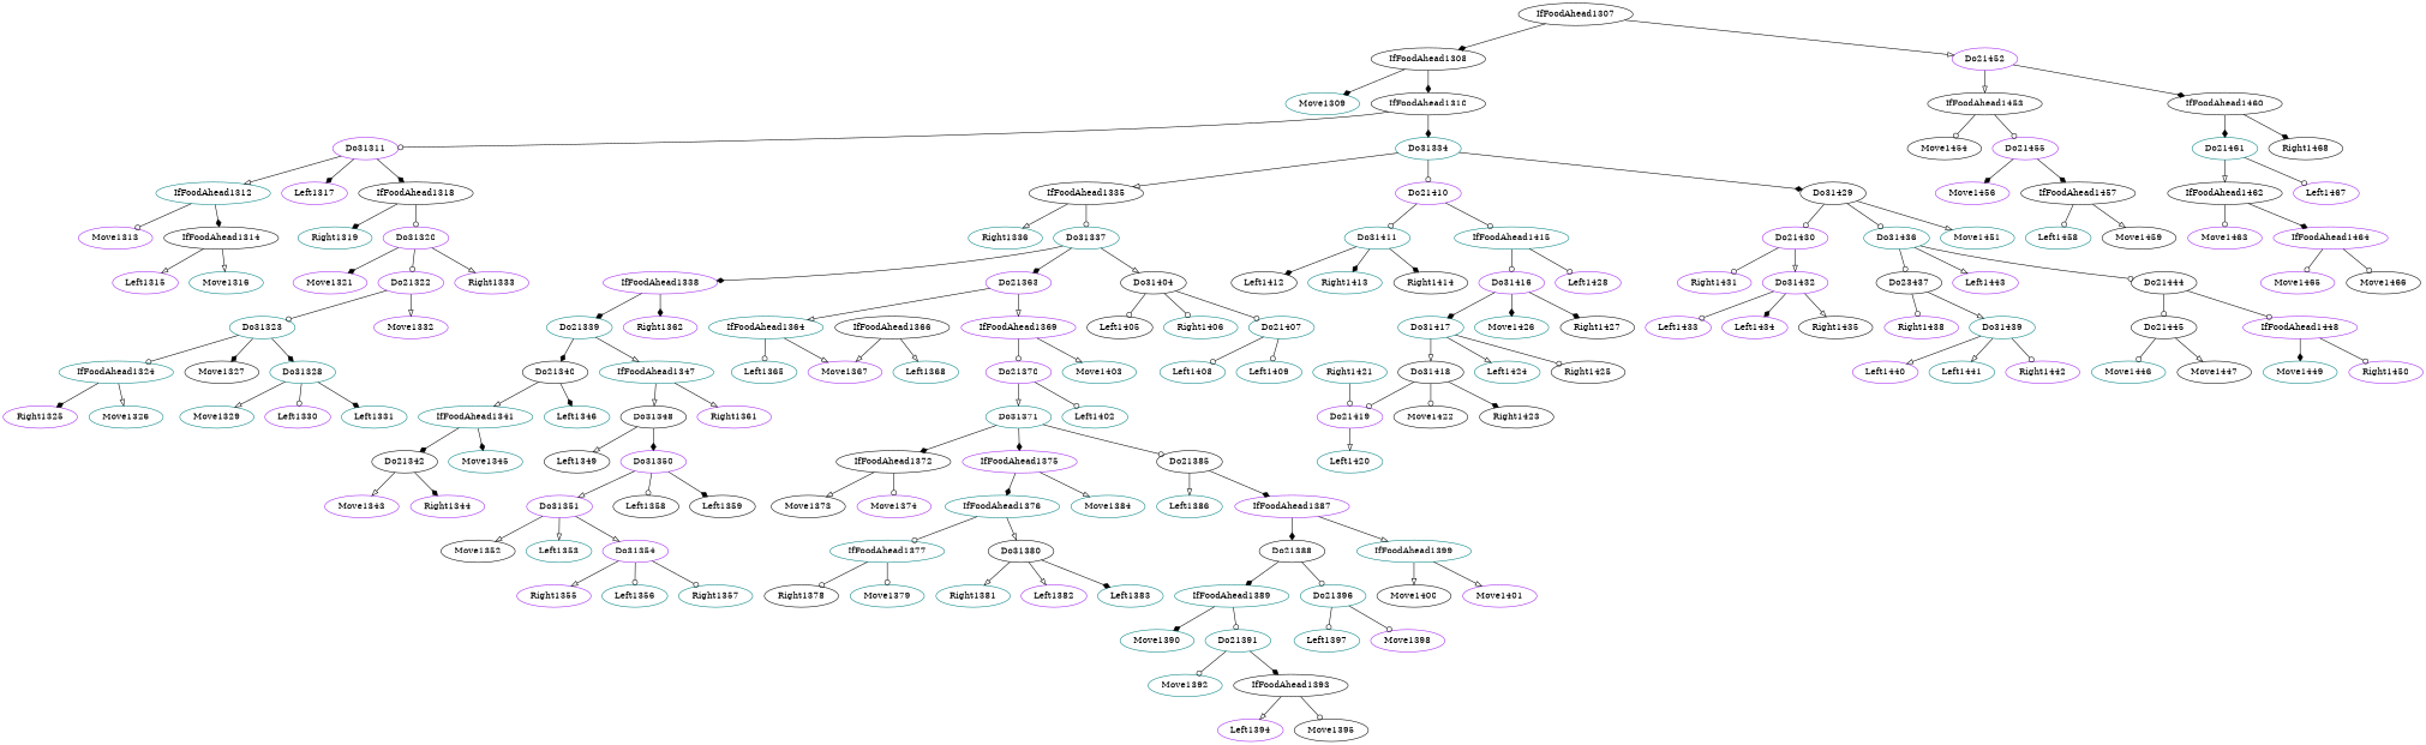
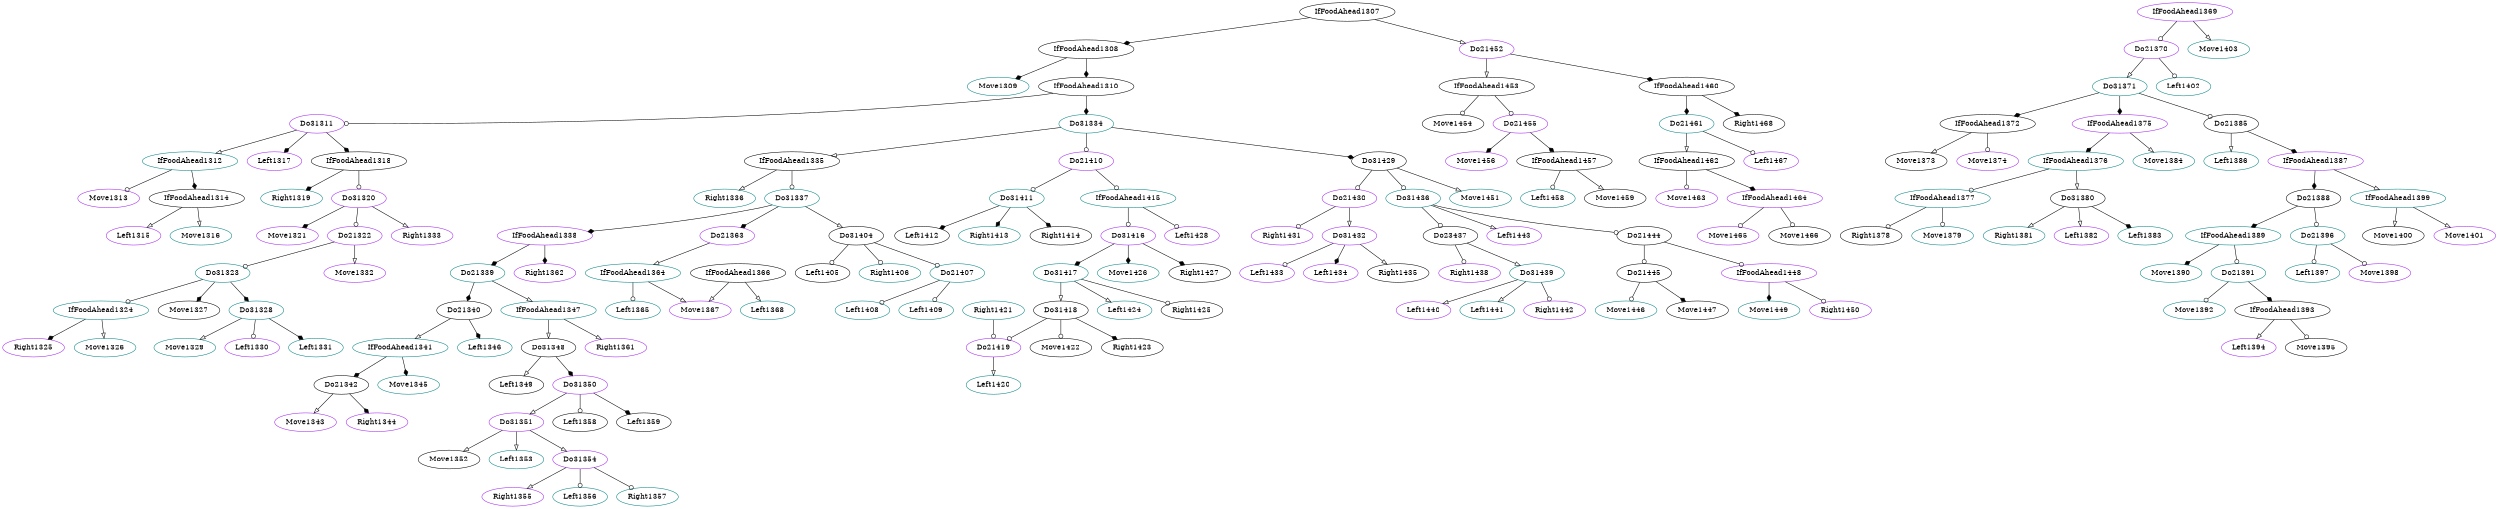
  digraph {
    node [color=teal]
    edge [arrowhead=odot]
    IfFoodAhead1308 [color=black]
    Move1309
    IfFoodAhead1310 [color=black]
    Do31311 [color=purple]
    Do31334
    Move1313 [color=purple]
    IfFoodAhead1312
    IfFoodAhead1314 [color=black]
    Left1315 [color=purple]
    Move1316
    Left1317 [color=purple]
    IfFoodAhead1318 [color=black]
    Right1319
    Do31320 [color=purple]
    Move1321 [color=purple]
    Do21322 [color=purple]
    Right1333 [color=purple]
    Do31323
    Move1332 [color=purple]
    Right1325 [color=purple]
    IfFoodAhead1324
    Move1326
    Move1327 [color=black]
    Do31328
    Move1329
    Left1330 [color=purple]
    Left1331
    IfFoodAhead1335 [color=black]
    Do21410 [color=purple]
    Do31429 [color=black]
    Right1336
    Do31337
    IfFoodAhead1338 [color=purple]
    Do21363 [color=purple]
    Do31404 [color=black]
    Do21342 [color=black]
    Move1343 [color=purple]
    Right1344 [color=purple]
    IfFoodAhead1341
    Move1345
    Do21340 [color=black]
    Left1346
    Do21339
    IfFoodAhead1347
    Do31348 [color=black]
    Right1361 [color=purple]
    Left1349 [color=black]
    Do31350 [color=purple]
    Do31351 [color=purple]
    Left1358 [color=black]
    Left1359 [color=black]
    Move1352 [color=black]
    Left1353
    Do31354 [color=purple]
    Right1355 [color=purple]
    Left1356
    Right1357
    Right1362 [color=purple]
    IfFoodAhead1364
    IfFoodAhead1369 [color=purple]
    Left1405 [color=black]
    Right1406
    Do21407
    Left1365
    Move1367 [color=purple]
    IfFoodAhead1366 [color=black]
    Left1368
    Do21370 [color=purple]
    Move1403
    IfFoodAhead1372 [color=black]
    Move1373 [color=black]
    Move1374 [color=purple]
    Do31371
    IfFoodAhead1375 [color=purple]
    Do21385 [color=black]
    IfFoodAhead1376
    Move1384
    Left1386
    IfFoodAhead1387 [color=purple]
    Right1378 [color=black]
    IfFoodAhead1377
    Move1379
    Do31380 [color=black]
    Right1381
    Left1382 [color=purple]
    Left1383
    Do21388 [color=black]
    IfFoodAhead1399
    IfFoodAhead1389
    Move1390
    Do21391
    Move1392
    IfFoodAhead1393 [color=black]
    Left1394 [color=purple]
    Move1395 [color=black]
    Do21396
    Left1397
    Move1398 [color=purple]
    Move1400 [color=black]
    Move1401 [color=purple]
    Left1402
    Left1408
    Left1409
    Do31411
    IfFoodAhead1415
    Do21430 [color=purple]
    Do31436
    Move1451
    Left1412 [color=black]
    Right1413
    Right1414 [color=black]
    Do31416 [color=purple]
    Left1428 [color=purple]
    Do21419 [color=purple]
    Left1420
    Right1421
    Do31418 [color=black]
    Move1422 [color=black]
    Right1423 [color=black]
    Do31417
    Left1424
    Right1425 [color=black]
    Move1426
    Right1427 [color=black]
    Right1431 [color=purple]
    Do31432 [color=purple]
    Left1433 [color=purple]
    Left1434 [color=purple]
    Right1435 [color=black]
    n130 [color=black label=Do23437]
    Left1443 [color=purple]
    Do21444 [color=black]
    Right1438 [color=purple]
    Do31439
    Left1440 [color=purple]
    Left1441
    Right1442 [color=purple]
    Do21445 [color=black]
    IfFoodAhead1448 [color=purple]
    Move1446
    Move1447 [color=black]
    Move1449
    Right1450 [color=purple]
    IfFoodAhead1307 [color=black]
    Do21452 [color=purple]
    IfFoodAhead1453 [color=black]
    IfFoodAhead1460 [color=black]
    Move1454 [color=black]
    Do21455 [color=purple]
    Move1456 [color=purple]
    IfFoodAhead1457 [color=black]
    Left1458
    Move1459 [color=black]
    Do21461
    Right1468 [color=black]
    IfFoodAhead1462 [color=black]
    Move1463 [color=purple]
    IfFoodAhead1464 [color=purple]
    Move1465 [color=purple]
    Move1466 [color=black]
    Left1467 [color=purple]
    IfFoodAhead1308 -> Move1309 [arrowhead=diamond]
    IfFoodAhead1308 -> IfFoodAhead1310 [arrowhead=diamond]
    IfFoodAhead1310 -> Do31311
    IfFoodAhead1310 -> Do31334 [arrowhead=diamond]
    Do31311 -> IfFoodAhead1312 [arrowhead=onormal]
    Do31311 -> Left1317 [arrowhead=diamond]
    Do31311 -> IfFoodAhead1318 [arrowhead=diamond]
    Do31334 -> IfFoodAhead1335 [arrowhead=onormal]
    Do31334 -> Do21410
    Do31334 -> Do31429 [arrowhead=diamond]
    IfFoodAhead1312 -> Move1313
    IfFoodAhead1312 -> IfFoodAhead1314 [arrowhead=diamond]
    IfFoodAhead1314 -> Left1315 [arrowhead=onormal]
    IfFoodAhead1314 -> Move1316 [arrowhead=onormal]
    IfFoodAhead1318 -> Right1319 [arrowhead=diamond]
    IfFoodAhead1318 -> Do31320
    Do31320 -> Move1321 [arrowhead=diamond]
    Do31320 -> Do21322
    Do31320 -> Right1333 [arrowhead=onormal]
    Do21322 -> Do31323
    Do21322 -> Move1332 [arrowhead=onormal]
    Do31323 -> IfFoodAhead1324
    Do31323 -> Move1327 [arrowhead=diamond]
    Do31323 -> Do31328 [arrowhead=diamond]
    IfFoodAhead1324 -> Right1325 [arrowhead=diamond]
    IfFoodAhead1324 -> Move1326 [arrowhead=onormal]
    Do31328 -> Move1329 [arrowhead=onormal]
    Do31328 -> Left1330
    Do31328 -> Left1331 [arrowhead=diamond]
    IfFoodAhead1335 -> Right1336 [arrowhead=onormal]
    IfFoodAhead1335 -> Do31337
    Do21410 -> Do31411
    Do21410 -> IfFoodAhead1415
    Do31429 -> Do21430
    Do31429 -> Do31436
    Do31429 -> Move1451 [arrowhead=onormal]
    Do31337 -> IfFoodAhead1338 [arrowhead=diamond]
    Do31337 -> Do21363 [arrowhead=diamond]
    Do31337 -> Do31404 [arrowhead=onormal]
    IfFoodAhead1338 -> Do21339 [arrowhead=diamond]
    IfFoodAhead1338 -> Right1362 [arrowhead=diamond]
    Do21363 -> IfFoodAhead1364 [arrowhead=onormal]
-   Do21363 -> IfFoodAhead1369 [arrowhead=onormal]
    Do31404 -> Left1405
    Do31404 -> Right1406
    Do31404 -> Do21407
    Do21342 -> Move1343 [arrowhead=onormal]
    Do21342 -> Right1344 [arrowhead=diamond]
    IfFoodAhead1341 -> Do21342 [arrowhead=diamond]
    IfFoodAhead1341 -> Move1345 [arrowhead=diamond]
    Do21340 -> IfFoodAhead1341 [arrowhead=onormal]
    Do21340 -> Left1346 [arrowhead=diamond]
    Do21339 -> Do21340 [arrowhead=diamond]
    Do21339 -> IfFoodAhead1347 [arrowhead=onormal]
    IfFoodAhead1347 -> Do31348 [arrowhead=onormal]
    IfFoodAhead1347 -> Right1361 [arrowhead=onormal]
    Do31348 -> Left1349 [arrowhead=onormal]
    Do31348 -> Do31350 [arrowhead=diamond]
    Do31350 -> Do31351 [arrowhead=onormal]
    Do31350 -> Left1358
    Do31350 -> Left1359 [arrowhead=diamond]
    Do31351 -> Move1352 [arrowhead=onormal]
    Do31351 -> Left1353 [arrowhead=onormal]
    Do31351 -> Do31354 [arrowhead=onormal]
    Do31354 -> Right1355 [arrowhead=onormal]
    Do31354 -> Left1356
    Do31354 -> Right1357
    IfFoodAhead1364 -> Left1365
    IfFoodAhead1364 -> Move1367 [arrowhead=onormal]
    IfFoodAhead1369 -> Do21370
    IfFoodAhead1369 -> Move1403 [arrowhead=onormal]
    Do21407 -> Left1408
    Do21407 -> Left1409
    IfFoodAhead1366 -> Move1367 [arrowhead=onormal]
    IfFoodAhead1366 -> Left1368 [arrowhead=onormal]
    Do21370 -> Do31371 [arrowhead=onormal]
    Do21370 -> Left1402
    IfFoodAhead1372 -> Move1373 [arrowhead=onormal]
    IfFoodAhead1372 -> Move1374
    Do31371 -> IfFoodAhead1372 [arrowhead=diamond]
    Do31371 -> IfFoodAhead1375 [arrowhead=diamond]
    Do31371 -> Do21385
    IfFoodAhead1375 -> IfFoodAhead1376 [arrowhead=diamond]
    IfFoodAhead1375 -> Move1384 [arrowhead=onormal]
    Do21385 -> Left1386 [arrowhead=onormal]
    Do21385 -> IfFoodAhead1387 [arrowhead=diamond]
    IfFoodAhead1376 -> IfFoodAhead1377
    IfFoodAhead1376 -> Do31380 [arrowhead=onormal]
    IfFoodAhead1387 -> Do21388 [arrowhead=diamond]
    IfFoodAhead1387 -> IfFoodAhead1399 [arrowhead=onormal]
    IfFoodAhead1377 -> Right1378
    IfFoodAhead1377 -> Move1379
    Do31380 -> Right1381 [arrowhead=onormal]
    Do31380 -> Left1382 [arrowhead=onormal]
    Do31380 -> Left1383 [arrowhead=diamond]
    Do21388 -> IfFoodAhead1389 [arrowhead=diamond]
    Do21388 -> Do21396
    IfFoodAhead1399 -> Move1400 [arrowhead=onormal]
    IfFoodAhead1399 -> Move1401 [arrowhead=onormal]
    IfFoodAhead1389 -> Move1390 [arrowhead=diamond]
    IfFoodAhead1389 -> Do21391
    Do21391 -> Move1392
    Do21391 -> IfFoodAhead1393 [arrowhead=diamond]
    IfFoodAhead1393 -> Left1394 [arrowhead=onormal]
    IfFoodAhead1393 -> Move1395
    Do21396 -> Left1397
    Do21396 -> Move1398
    Do31411 -> Left1412 [arrowhead=diamond]
    Do31411 -> Right1413 [arrowhead=diamond]
    Do31411 -> Right1414 [arrowhead=diamond]
    IfFoodAhead1415 -> Do31416
    IfFoodAhead1415 -> Left1428
    Do21430 -> Right1431
    Do21430 -> Do31432 [arrowhead=onormal]
    Do31436 -> n130
    Do31436 -> Left1443 [arrowhead=onormal]
    Do31436 -> Do21444
    Do31416 -> Do31417 [arrowhead=diamond]
    Do31416 -> Move1426 [arrowhead=diamond]
    Do31416 -> Right1427 [arrowhead=diamond]
    Do21419 -> Left1420 [arrowhead=onormal]
    Right1421 -> Do21419
    Do31418 -> Do21419
    Do31418 -> Move1422
    Do31418 -> Right1423 [arrowhead=diamond]
    Do31417 -> Do31418 [arrowhead=onormal]
    Do31417 -> Left1424 [arrowhead=onormal]
    Do31417 -> Right1425
    Do31432 -> Left1433
    Do31432 -> Left1434 [arrowhead=diamond]
    Do31432 -> Right1435 [arrowhead=onormal]
    n130 -> Right1438
    n130 -> Do31439 [arrowhead=onormal]
    Do21444 -> Do21445
    Do21444 -> IfFoodAhead1448
    Do31439 -> Left1440 [arrowhead=onormal]
    Do31439 -> Left1441 [arrowhead=onormal]
    Do31439 -> Right1442
    Do21445 -> Move1446
-   Do21445 -> Move1447 [arrowhead=onormal]
+   Do21445 -> Move1447 [arrowhead=diamond]
    IfFoodAhead1448 -> Move1449 [arrowhead=diamond]
    IfFoodAhead1448 -> Right1450
    IfFoodAhead1307 -> IfFoodAhead1308 [arrowhead=diamond]
    IfFoodAhead1307 -> Do21452 [arrowhead=onormal]
    Do21452 -> IfFoodAhead1453 [arrowhead=onormal]
    Do21452 -> IfFoodAhead1460 [arrowhead=diamond]
    IfFoodAhead1453 -> Move1454
    IfFoodAhead1453 -> Do21455
    IfFoodAhead1460 -> Do21461 [arrowhead=diamond]
    IfFoodAhead1460 -> Right1468 [arrowhead=diamond]
    Do21455 -> Move1456 [arrowhead=diamond]
    Do21455 -> IfFoodAhead1457 [arrowhead=diamond]
    IfFoodAhead1457 -> Left1458
    IfFoodAhead1457 -> Move1459 [arrowhead=onormal]
    Do21461 -> IfFoodAhead1462 [arrowhead=onormal]
    Do21461 -> Left1467
    IfFoodAhead1462 -> Move1463
    IfFoodAhead1462 -> IfFoodAhead1464 [arrowhead=diamond]
    IfFoodAhead1464 -> Move1465
    IfFoodAhead1464 -> Move1466
  }
